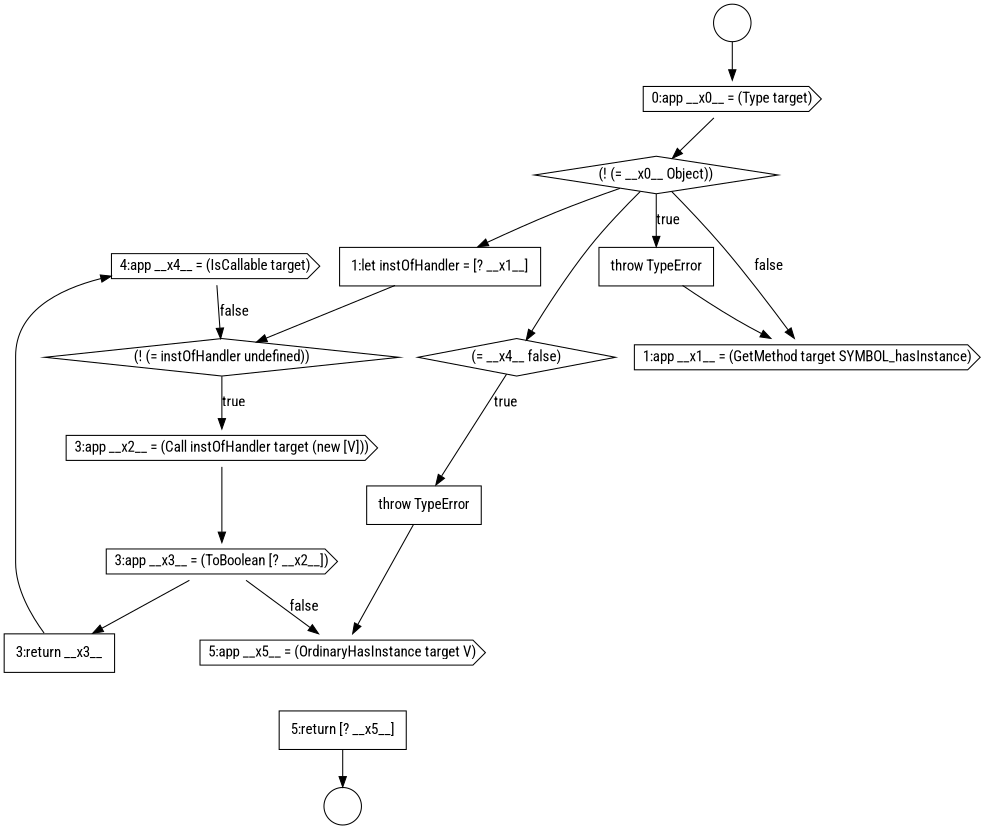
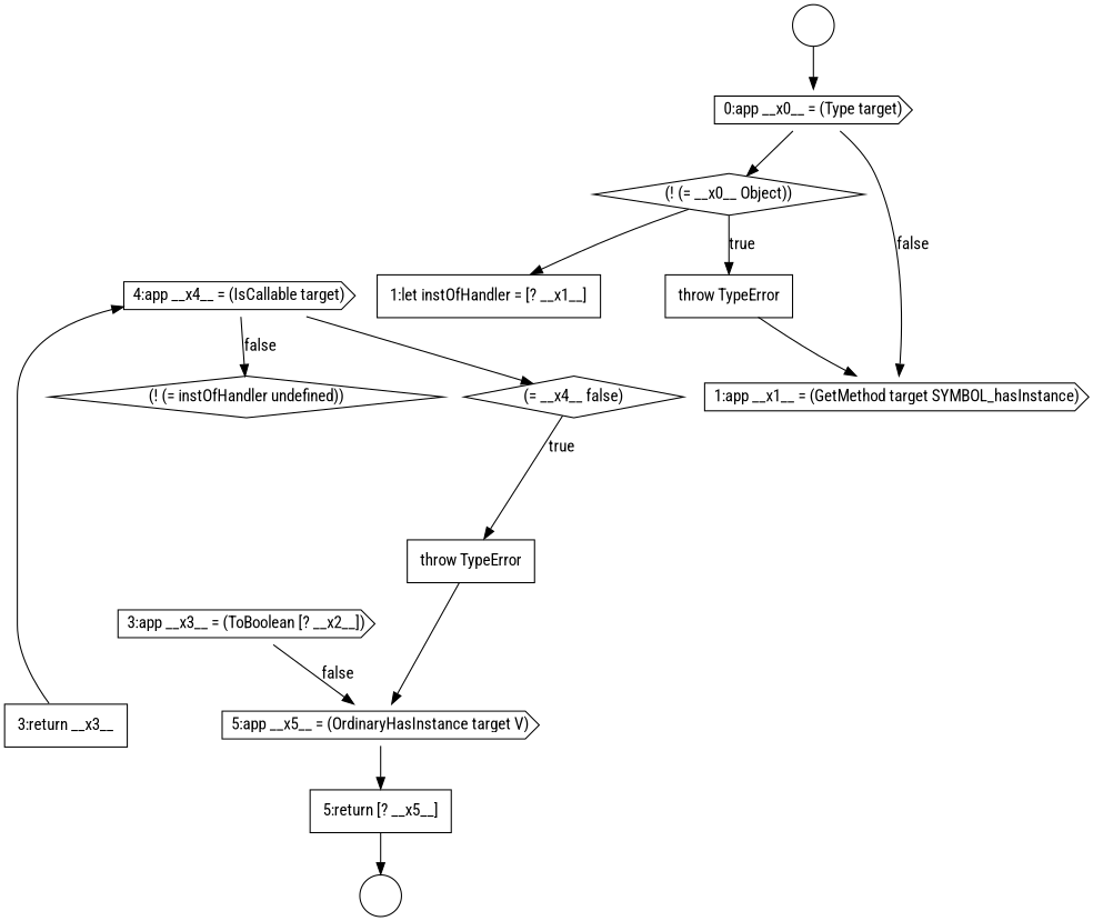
  digraph {
    fontname="Roboto Condensed"
    node [color=black fillcolor=white fontname="Roboto Condensed" shape=cds style=filled]
    edge [color=black fontname="Roboto Condensed"]
    n1 [label=<<font color="black">4:app __x4__ = (IsCallable target)</font>>]
    n2 [label=<<font color="black">(= __x4__ false)</font>> shape=diamond]
    n3 [label=<<font color="black">(! (= instOfHandler undefined))</font>> shape=diamond]
    n4 [label=<<font color="black">     <table border="0" cellborder="1" cellspacing="0" cellpadding="10">       <tr><td align="left">throw TypeError</td></tr>     </table>   </font>> margin=0 shape=none]
    n5 [label=<<font color="black">     <table border="0" cellborder="1" cellspacing="0" cellpadding="10">       <tr><td align="left">5:return [? __x5__]</td></tr>     </table>   </font>> margin=0 shape=none]
    n6 [label=" " shape=circle]
    n7 [label=<<font color="black">     <table border="0" cellborder="1" cellspacing="0" cellpadding="10">       <tr><td align="left">1:let instOfHandler = [? __x1__]</td></tr>     </table>   </font>> margin=0 shape=none]
-   n8 [label=<<font color="black">3:app __x2__ = (Call instOfHandler target (new [V]))</font>>]
    n9 [label=<<font color="black">5:app __x5__ = (OrdinaryHasInstance target V)</font>>]
    n10 [label=<<font color="black">3:app __x3__ = (ToBoolean [? __x2__])</font>>]
    n11 [label=<<font color="black">     <table border="0" cellborder="1" cellspacing="0" cellpadding="10">       <tr><td align="left">3:return __x3__</td></tr>     </table>   </font>> margin=0 shape=none]
    n12 [label=<<font color="black">     <table border="0" cellborder="1" cellspacing="0" cellpadding="10">       <tr><td align="left">throw TypeError</td></tr>     </table>   </font>> margin=0 shape=none]
    n13 [label=<<font color="black">1:app __x1__ = (GetMethod target SYMBOL_hasInstance)</font>>]
    n14 [label=<<font color="black">(! (= __x0__ Object))</font>> shape=diamond]
    n15 [label=<<font color="black">0:app __x0__ = (Type target)</font>>]
    n16 [label=" " shape=circle]
-   n14 -> n2
+   n1 -> n2
    n1 -> n3 [label=<<font color="black">false</font>>]
    n2 -> n4 [label=<<font color="black">true</font>>]
-   n3 -> n8 [label=<<font color="black">true</font>>]
    n4 -> n9
    n5 -> n6
-   n7 -> n3
-   n8 -> n10
+   n9 -> n5
    n10 -> n9 [label=<<font color="black">false</font>>]
-   n10 -> n11
    n11 -> n1
    n12 -> n13
    n14 -> n7
    n14 -> n12 [label=<<font color="black">true</font>>]
-   n14 -> n13 [label=<<font color="black">false</font>>]
+   n15 -> n13 [label=<<font color="black">false</font>>]
    n15 -> n14
    n16 -> n15
  }
